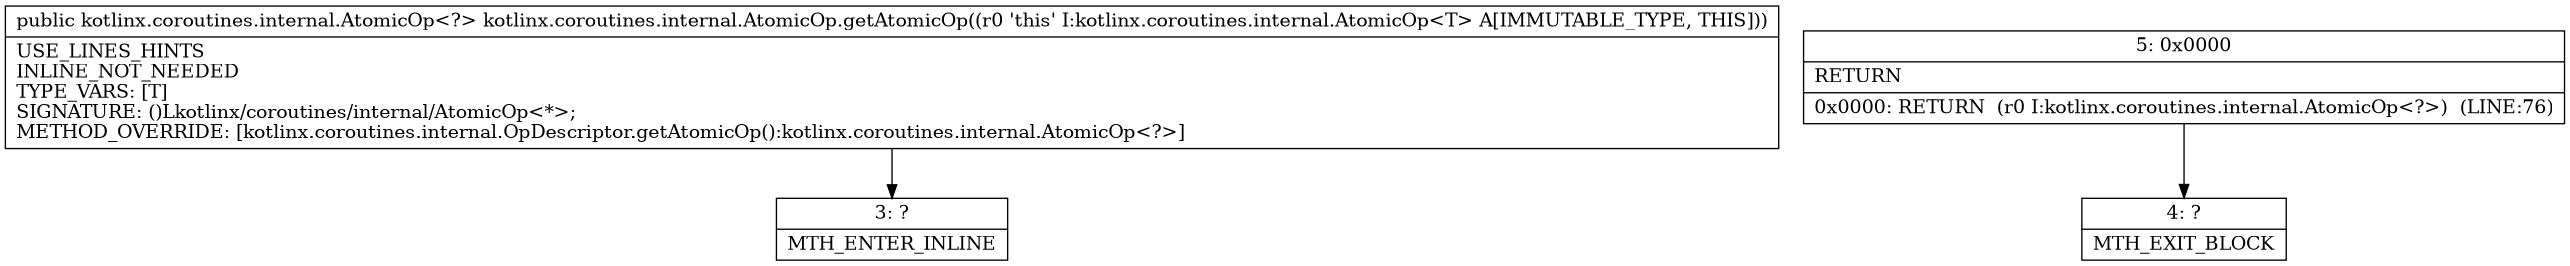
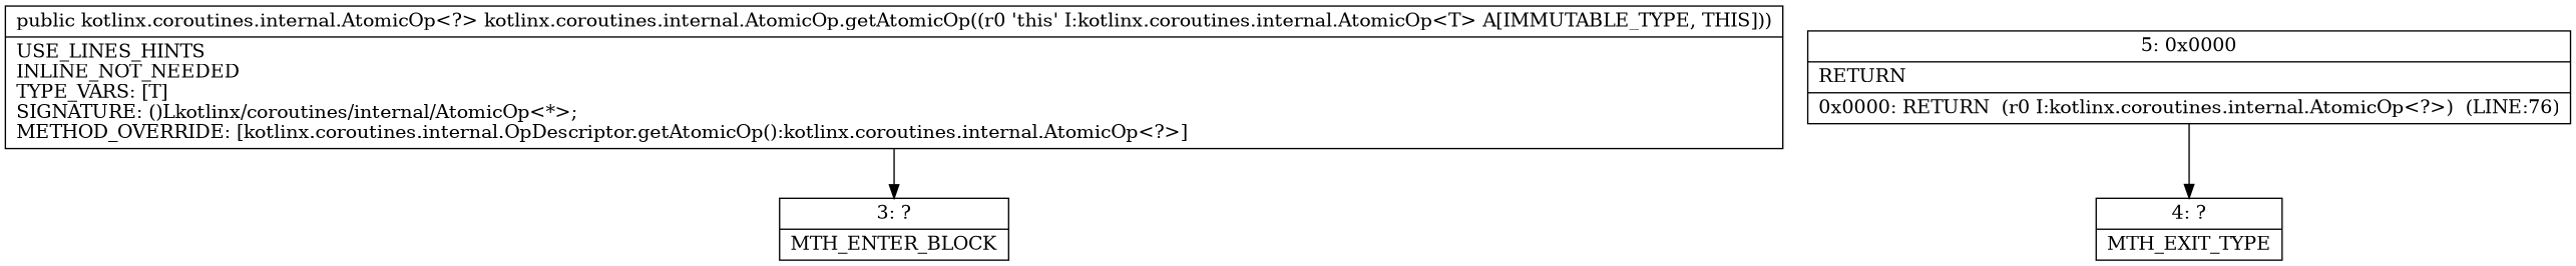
  digraph {
    node [shape=record]
-   n1 [label="{3\:\ ?|MTH_ENTER_INLINE\l}"]
+   n1 [label="{3\:\ ?|MTH_ENTER_BLOCK\l}"]
    n2 [label="{5\:\ 0x0000|RETURN\l|0x0000: RETURN  (r0 I:kotlinx.coroutines.internal.AtomicOp\<?\>)  (LINE:76)\l}"]
-   n3 [label="{4\:\ ?|MTH_EXIT_BLOCK\l}"]
+   n3 [label="{4\:\ ?|MTH_EXIT_TYPE\l}"]
    n4 [label="{public kotlinx.coroutines.internal.AtomicOp\<?\> kotlinx.coroutines.internal.AtomicOp.getAtomicOp((r0 'this' I:kotlinx.coroutines.internal.AtomicOp\<T\> A[IMMUTABLE_TYPE, THIS]))  | USE_LINES_HINTS\lINLINE_NOT_NEEDED\lTYPE_VARS: [T]\lSIGNATURE: ()Lkotlinx\/coroutines\/internal\/AtomicOp\<*\>;\lMETHOD_OVERRIDE: [kotlinx.coroutines.internal.OpDescriptor.getAtomicOp():kotlinx.coroutines.internal.AtomicOp\<?\>]\l}"]
    n2 -> n3
    n4 -> n1
  }
